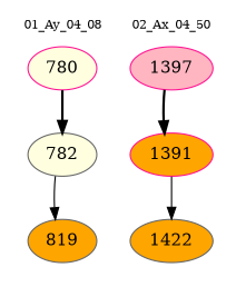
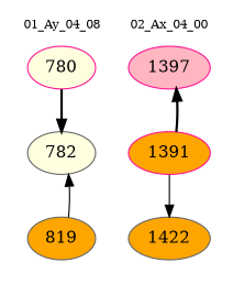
  digraph {
    node [color=deeppink fillcolor=orange style=filled]
    edge [color=black style=bold]
    n1 [fillcolor=lightyellow label=780]
    n2 [color=gray40 fillcolor=lightyellow label=782]
    n3 [color=gray40 label=819]
    n4 [fillcolor=lightpink label=1397]
    n5 [label=1391]
    n6 [color=gray40 label=1422]
    subgraph cluster_1 {
      color=white
      fontsize=10
      label="01_Ay_04_08"
      n1
      n2
      n3
    }
    subgraph cluster_2 {
      color=white
      fontsize=10
-     label="02_Ax_04_50"
+     label="02_Ax_04_00"
      n4
      n5
      n6
    }
    n1 -> n2
-   n2 -> n3 [style=solid]
-   n4 -> n5
+   n3 -> n2 [style=solid]
+   n5 -> n4
    n5 -> n6 [style=solid]
  }
